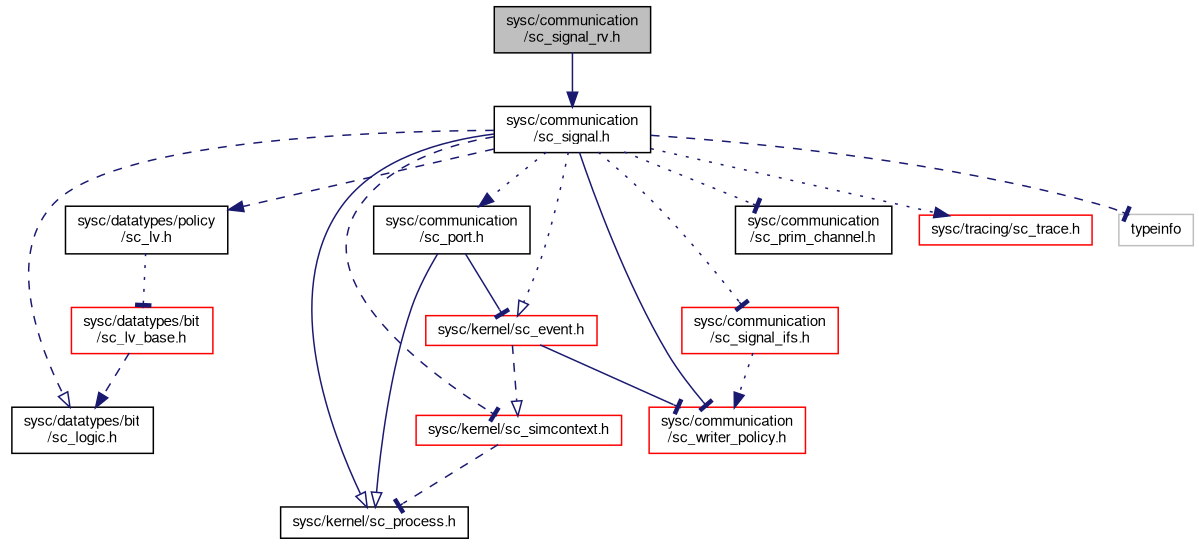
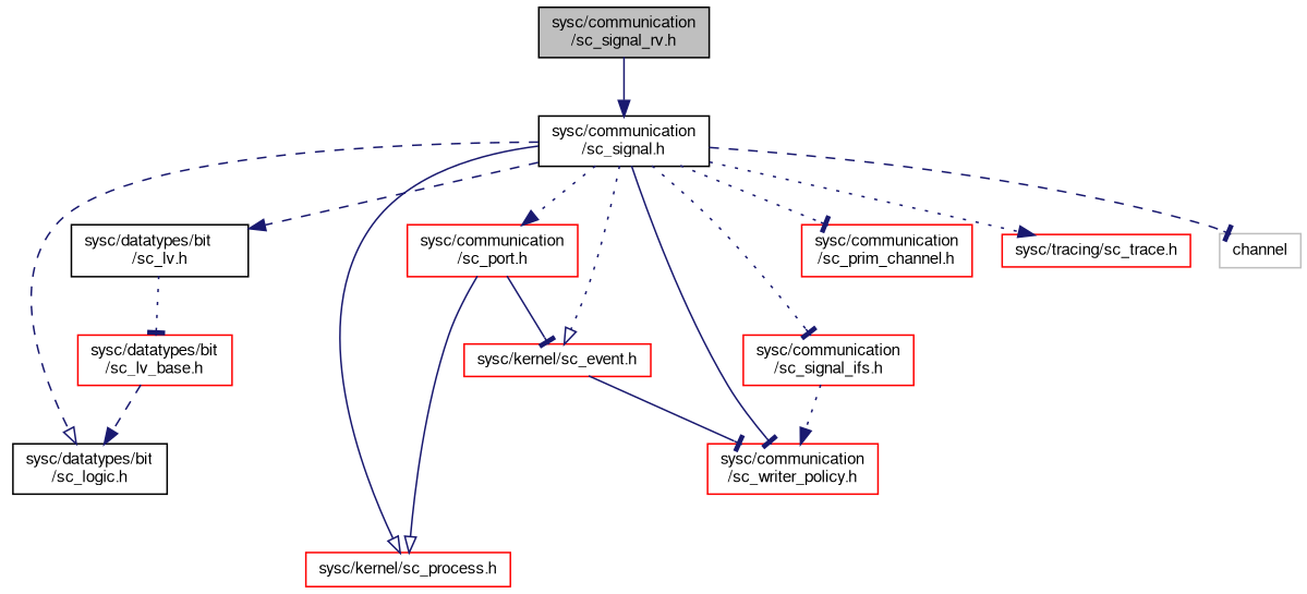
  digraph {
    node [color=red fillcolor=white fontname=FreeSans fontsize=10 shape=record style=filled]
    edge [arrowhead=tee color=midnightblue fontname=FreeSans fontsize=10 labelfontname=FreeSans labelfontsize=10 style=dashed]
    n1 [color=black fillcolor=grey75 fontcolor=black height=0.2 label="sysc/communication\l/sc_signal_rv.h" width=0.4]
    n2 [color=black height=0.2 label="sysc/communication\l/sc_signal.h" width=0.4]
-   n3 [color=black height=0.2 label="sysc/datatypes/policy\l/sc_lv.h" width=0.4]
-   n4 [color=black height=0.2 label="sysc/communication\l/sc_port.h" width=0.4]
+   n3 [color=black height=0.2 label="sysc/datatypes/bit\l/sc_lv.h" width=0.4]
+   n4 [height=0.2 label="sysc/communication\l/sc_port.h" width=0.4]
    n5 [height=0.2 label="sysc/kernel/sc_event.h" width=0.4]
-   n6 [height=0.2 label="sysc/kernel/sc_simcontext.h" width=0.4]
-   n7 [color=black height=0.2 label="sysc/kernel/sc_process.h" width=0.4]
+   n7 [height=0.2 label="sysc/kernel/sc_process.h" width=0.4]
    n8 [height=0.2 label="sysc/communication\l/sc_writer_policy.h" width=0.4]
-   n9 [color=black height=0.2 label="sysc/communication\l/sc_prim_channel.h" width=0.4]
+   n9 [height=0.2 label="sysc/communication\l/sc_prim_channel.h" width=0.4]
    n10 [height=0.2 label="sysc/communication\l/sc_signal_ifs.h" width=0.4]
    n11 [color=black height=0.2 label="sysc/datatypes/bit\l/sc_logic.h" width=0.4]
    n12 [height=0.2 label="sysc/tracing/sc_trace.h" width=0.4]
-   n13 [color=grey75 height=0.2 label=typeinfo width=0.4]
+   n13 [color=grey75 height=0.2 label=channel width=0.4]
    n14 [height=0.2 label="sysc/datatypes/bit\l/sc_lv_base.h" width=0.4]
    n1 -> n2 [arrowhead=normal style=solid]
    n2 -> n3 [arrowhead=normal]
    n2 -> n4 [arrowhead=normal style=dotted]
    n2 -> n5 [arrowhead=onormal style=dotted]
-   n2 -> n6
    n2 -> n7 [arrowhead=onormal style=solid]
    n2 -> n8 [style=solid]
    n2 -> n9 [style=dotted]
    n2 -> n10 [style=dotted]
    n2 -> n11 [arrowhead=onormal]
    n2 -> n12 [arrowhead=normal style=dotted]
    n2 -> n13
    n3 -> n14 [style=dotted]
    n4 -> n5 [style=solid]
    n4 -> n7 [arrowhead=onormal style=solid]
-   n5 -> n6 [arrowhead=onormal]
    n5 -> n8 [style=solid]
-   n6 -> n7
    n10 -> n8 [arrowhead=normal style=dotted]
    n14 -> n11 [arrowhead=normal]
  }
